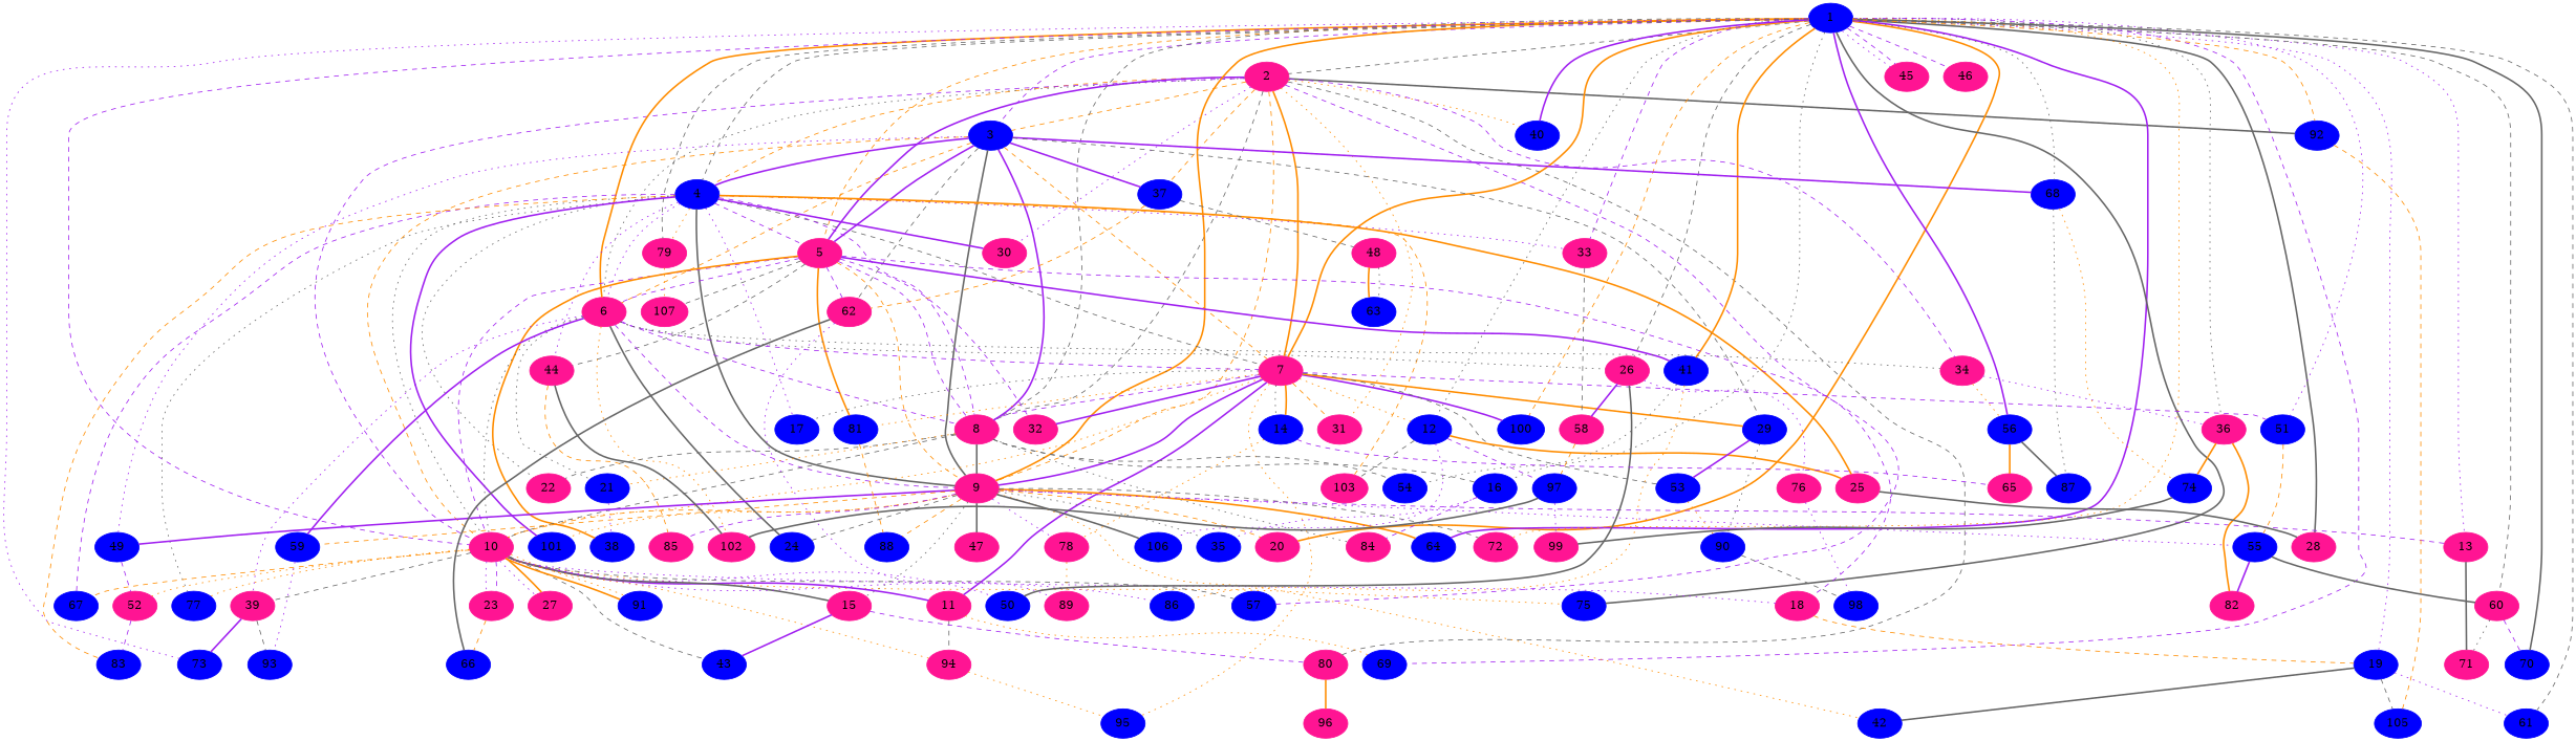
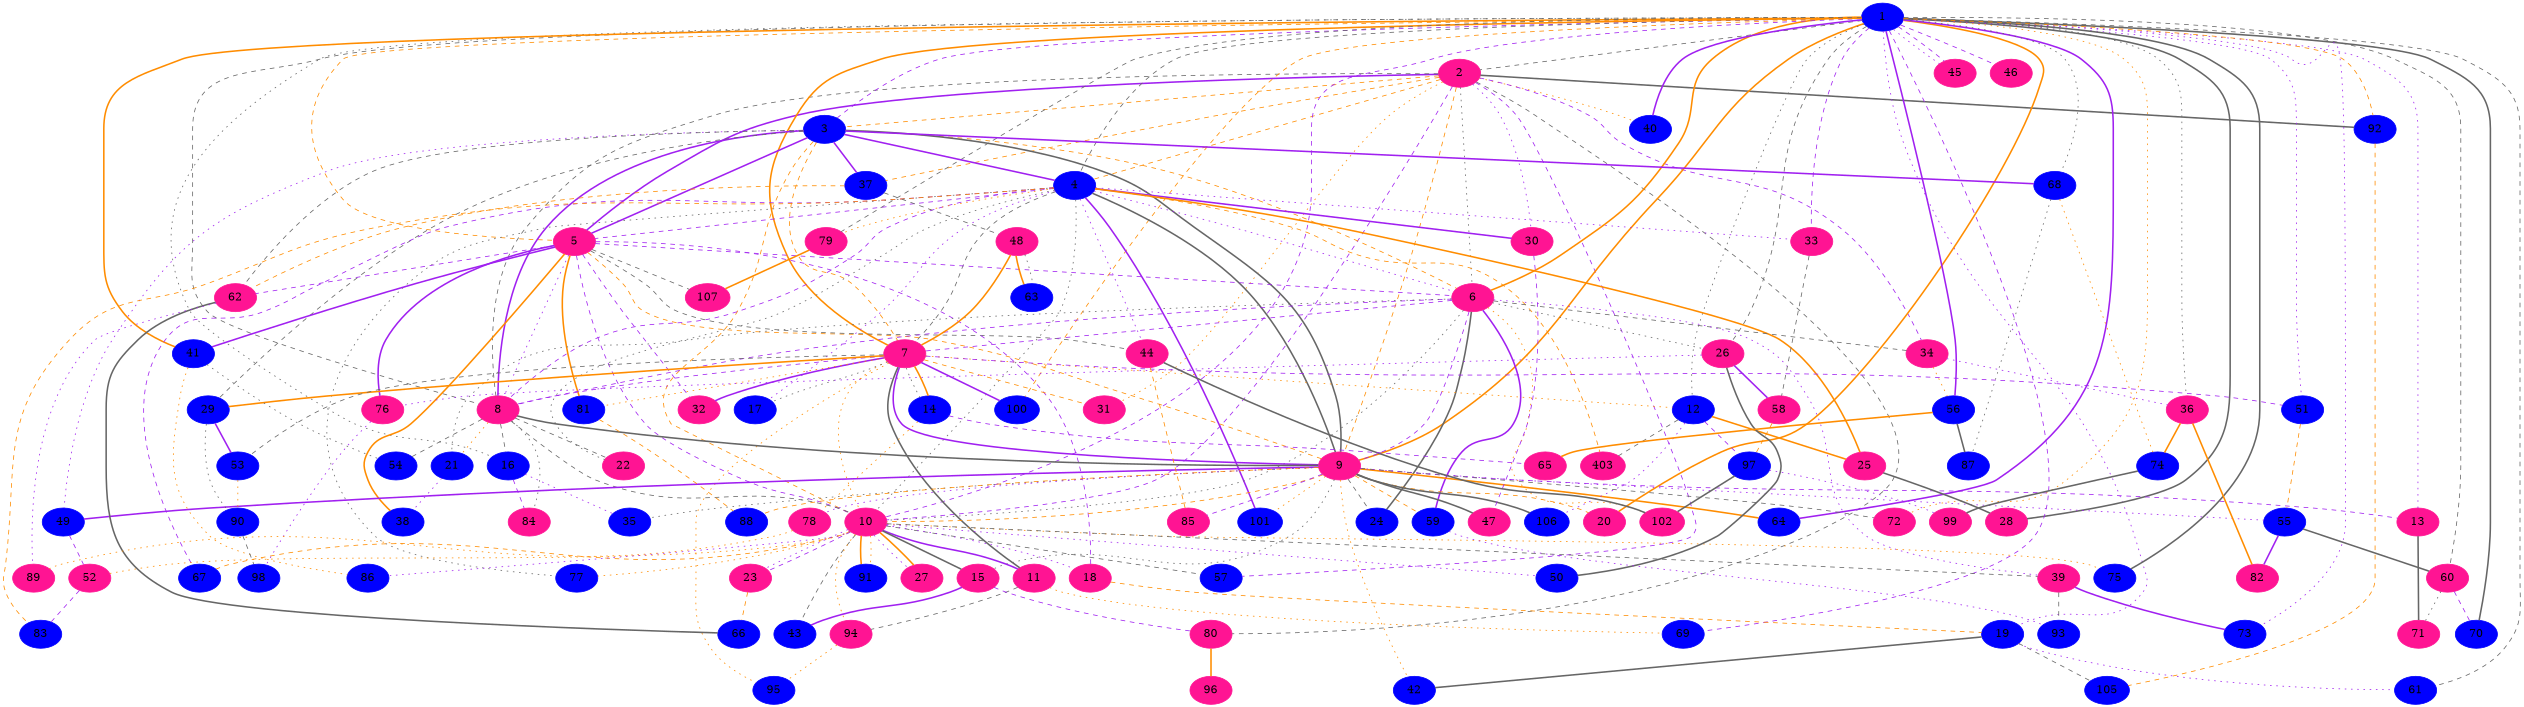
  graph {
    node [color=blue style=filled]
    edge [color=purple style=dashed]
    2 [color=deeppink]
    1
    3
    4
    5 [color=deeppink]
    6 [color=deeppink]
    7 [color=deeppink]
    8 [color=deeppink]
    9 [color=deeppink]
    10 [color=deeppink]
    12
    13 [color=deeppink]
    16
    19
    20 [color=deeppink]
    26 [color=deeppink]
    28 [color=deeppink]
    33 [color=deeppink]
    36 [color=deeppink]
    40
    41
    45 [color=deeppink]
    46 [color=deeppink]
    51
    56
    60 [color=deeppink]
    61
    64
    68
    69
    70
    72 [color=deeppink]
    73
    75
    79 [color=deeppink]
    92
    100
    30 [color=deeppink]
    31 [color=deeppink]
    34 [color=deeppink]
    37
    57
    80 [color=deeppink]
    29
    49
    62 [color=deeppink]
    17
    22 [color=deeppink]
    25 [color=deeppink]
    44 [color=deeppink]
    67
    77
    83
    101
-   103 [color=deeppink]
+   103 [color=deeppink label=403]
    18 [color=deeppink]
    32 [color=deeppink]
    38
    76 [color=deeppink]
    81
    n61 [color=deeppink label=107]
    21
    24
    39 [color=deeppink]
    59
    102 [color=deeppink]
    11 [color=deeppink]
    14
    53
    95
    54
    84 [color=deeppink]
    15 [color=deeppink]
    35
    42
    47 [color=deeppink]
    55
    78 [color=deeppink]
    85 [color=deeppink]
    88
    106
    23 [color=deeppink]
    27 [color=deeppink]
    43
    50
    52 [color=deeppink]
    86
    91
    94 [color=deeppink]
    97
    71 [color=deeppink]
    105
    58 [color=deeppink]
    74
    82 [color=deeppink]
    65 [color=deeppink]
    87
    48 [color=deeppink]
    96 [color=deeppink]
    90
    66
    89 [color=deeppink]
    98
    93
    63
    99 [color=deeppink]
    2 -- 3 [color=darkorange]
    2 -- 4 [color=darkorange]
    2 -- 5 [style=bold]
    2 -- 6 [color=gray40 style=dotted]
-   2 -- 7 [color=darkorange style=bold]
+   48 -- 7 [color=darkorange style=bold]
    2 -- 8 [color=gray40]
    2 -- 9 [color=darkorange]
    2 -- 10
    2 -- 40 [color=darkorange style=dotted]
    2 -- 92 [color=gray40 style=bold]
    2 -- 30 [style=dotted]
    2 -- 31 [color=darkorange style=dotted]
    2 -- 34
    2 -- 37 [color=darkorange]
    2 -- 57
    2 -- 80 [color=gray40]
    1 -- 2 [color=gray40]
    1 -- 3
    1 -- 4 [color=gray40]
    1 -- 5 [color=darkorange]
    1 -- 6 [color=darkorange style=bold]
    1 -- 7 [color=darkorange style=bold]
    1 -- 8 [color=gray40]
    1 -- 9 [color=darkorange style=bold]
    1 -- 10
    1 -- 12 [color=gray40 style=dotted]
    1 -- 13 [style=dotted]
    1 -- 16 [color=gray40 style=dotted]
    1 -- 19 [style=dotted]
    1 -- 20 [color=darkorange style=bold]
    1 -- 26 [color=gray40]
    1 -- 28 [color=gray40 style=bold]
    1 -- 33
    1 -- 36 [color=gray40 style=dotted]
    1 -- 40 [style=bold]
    1 -- 41 [color=darkorange style=bold]
    1 -- 45 [style=dotted]
    1 -- 45
    1 -- 46
    1 -- 51 [style=dotted]
    1 -- 56 [style=bold]
    1 -- 60 [color=gray40]
    1 -- 61 [color=gray40]
    1 -- 64 [style=bold]
    1 -- 68 [color=gray40 style=dotted]
    1 -- 69
    1 -- 70 [color=gray40 style=bold]
    1 -- 72 [color=darkorange style=dotted]
    1 -- 73 [style=dotted]
    1 -- 75 [color=gray40 style=bold]
    1 -- 79 [color=gray40]
    1 -- 92 [color=darkorange]
    1 -- 100 [color=darkorange]
    3 -- 4 [style=bold]
    3 -- 5 [style=bold]
    3 -- 6 [color=darkorange]
    3 -- 7 [color=darkorange]
    3 -- 8 [style=bold]
    3 -- 9 [color=gray40 style=bold]
    3 -- 10 [color=darkorange]
    3 -- 68 [style=bold]
    3 -- 37 [style=bold]
    3 -- 29 [color=gray40]
    3 -- 49 [style=dotted]
    3 -- 62 [color=gray40]
    4 -- 5
    4 -- 6 [style=dotted]
    4 -- 7 [color=gray40]
    4 -- 8
    4 -- 9 [color=gray40 style=bold]
    4 -- 10 [color=gray40 style=dotted]
    4 -- 33 [style=dotted]
    4 -- 79 [color=darkorange style=dotted]
    4 -- 30 [style=bold]
    4 -- 17 [style=dotted]
    4 -- 22 [color=gray40 style=dotted]
    4 -- 25 [color=darkorange style=bold]
    4 -- 44 [style=dotted]
    4 -- 67
    4 -- 77 [color=gray40 style=dotted]
    4 -- 83 [color=darkorange]
    4 -- 101 [style=bold]
    4 -- 103 [color=darkorange]
    5 -- 6
-   5 -- 8
+   5 -- 8 [style=dotted]
    5 -- 9 [color=darkorange]
    5 -- 10
    5 -- 41 [style=bold]
    5 -- 62
    5 -- 44 [color=gray40]
    5 -- 18
    5 -- 32
    5 -- 38 [color=darkorange style=bold]
+   5 -- 76 [style=bold]
    5 -- 81 [color=darkorange style=bold]
    5 -- n61 [color=gray40]
    6 -- 7
    6 -- 8
    6 -- 9
    6 -- 10 [color=gray40 style=dotted]
    6 -- 26 [color=gray40 style=dotted]
-   6 -- 34 [color=gray40 style=dotted]
+   6 -- 34 [color=gray40]
    6 -- 21 [color=gray40 style=dotted]
    6 -- 24 [color=gray40 style=bold]
    6 -- 39 [style=dotted]
    6 -- 59 [style=bold]
    6 -- 102 [color=darkorange style=dotted]
    7 -- 8
    7 -- 9 [style=bold]
    7 -- 10 [color=darkorange style=dotted]
    7 -- 12 [color=darkorange style=dotted]
    7 -- 51
    7 -- 100 [style=bold]
    7 -- 31 [color=darkorange]
    7 -- 29 [color=darkorange style=bold]
    7 -- 17 [color=gray40 style=dotted]
    7 -- 32 [style=bold]
    7 -- 81 [color=darkorange style=dotted]
-   7 -- 11 [style=bold]
+   7 -- 11 [color=gray40 style=bold]
    7 -- 14 [color=gray40 style=dotted]
    7 -- 14 [color=darkorange style=bold]
    7 -- 53 [color=gray40]
    7 -- 95 [color=darkorange style=dotted]
    8 -- 9 [color=gray40 style=bold]
    8 -- 10 [color=gray40]
    8 -- 16 [color=gray40]
    8 -- 22 [color=gray40]
    8 -- 21 [color=darkorange style=dotted]
    8 -- 54 [color=gray40]
    8 -- 84 [color=gray40 style=dotted]
    9 -- 10 [color=darkorange]
    9 -- 13
    9 -- 20 [color=darkorange]
    9 -- 64 [color=darkorange style=bold]
    9 -- 72 [color=gray40]
    9 -- 49 [style=bold]
    9 -- 101 [color=darkorange style=dotted]
    9 -- 24 [color=gray40]
    9 -- 59 [color=darkorange]
    9 -- 15 [color=gray40 style=dotted]
    9 -- 35 [color=gray40 style=dotted]
    9 -- 42 [color=darkorange style=dotted]
    9 -- 47 [color=gray40 style=bold]
    9 -- 55 [style=dotted]
    9 -- 78 [style=dotted]
    9 -- 85
    9 -- 88 [color=darkorange]
    9 -- 106 [color=gray40 style=bold]
    10 -- 75 [color=darkorange style=dotted]
    10 -- 57 [color=gray40]
    10 -- 67 [color=darkorange]
    10 -- 77 [color=darkorange style=dotted]
    10 -- 18 [style=dotted]
    10 -- 39 [color=gray40]
    10 -- 11 [style=bold]
    10 -- 15 [color=gray40 style=bold]
    10 -- 23 [style=dotted]
    10 -- 23
    10 -- 27 [style=dotted]
    10 -- 27 [color=darkorange style=bold]
    10 -- 43 [color=gray40]
    10 -- 50 [style=dotted]
    10 -- 52 [color=darkorange style=dotted]
    10 -- 86 [style=dotted]
    10 -- 91 [color=darkorange style=bold]
    10 -- 91 [color=darkorange style=dotted]
    10 -- 94 [color=darkorange style=dotted]
    12 -- 25 [color=darkorange style=bold]
    12 -- 103 [color=gray40]
    12 -- 106 [style=dotted]
    12 -- 97
    13 -- 71 [color=gray40 style=bold]
    16 -- 84
    16 -- 35 [style=dotted]
    19 -- 61 [style=dotted]
    19 -- 42 [color=gray40 style=bold]
    19 -- 105 [color=gray40]
    26 -- 76 [style=dotted]
    26 -- 50 [color=gray40 style=bold]
    26 -- 58 [style=bold]
    33 -- 58 [color=gray40]
    36 -- 74 [color=darkorange style=bold]
    36 -- 82 [color=darkorange style=bold]
    41 -- 54 [color=gray40 style=dotted]
    41 -- 86 [color=darkorange style=dotted]
    51 -- 55 [color=darkorange]
    56 -- 65 [color=darkorange style=bold]
    56 -- 87 [color=gray40 style=bold]
    60 -- 70
    60 -- 71 [color=gray40 style=dotted]
    68 -- 74 [color=darkorange style=dotted]
    68 -- 87 [color=gray40 style=dotted]
-   79 -- n61 [color=darkorange style=dotted]
+   79 -- n61 [color=darkorange style=bold]
    92 -- 105 [color=darkorange]
+   30 -- 47
    34 -- 36 [style=dotted]
    34 -- 56 [color=darkorange style=dotted]
    37 -- 62 [color=darkorange]
    37 -- 48 [color=gray40]
    80 -- 96 [color=darkorange style=bold]
    29 -- 53 [style=bold]
    29 -- 90 [color=gray40 style=dotted]
    49 -- 52
    62 -- 66 [color=gray40 style=bold]
    62 -- 89 [style=dotted]
    25 -- 28 [color=gray40 style=bold]
    44 -- 102 [color=gray40 style=bold]
    44 -- 85 [color=darkorange]
    18 -- 19 [color=darkorange]
    76 -- 98 [style=dotted]
    81 -- 88 [color=darkorange]
    21 -- 38 [style=dotted]
    39 -- 73 [style=bold]
    39 -- 93 [color=gray40]
    59 -- 93 [style=dotted]
    11 -- 69 [color=darkorange style=dotted]
    11 -- 94 [color=gray40]
    14 -- 78 [color=darkorange style=dotted]
    14 -- 65
    53 -- 90 [color=darkorange style=dotted]
    15 -- 80
    15 -- 43 [style=bold]
    55 -- 60 [color=gray40 style=bold]
    55 -- 82 [style=bold]
    78 -- 89 [color=darkorange style=dotted]
    23 -- 66 [color=darkorange]
    52 -- 83
    94 -- 95 [color=darkorange style=dotted]
    97 -- 102 [color=gray40 style=bold]
    97 -- 99 [style=dotted]
    58 -- 97 [color=darkorange]
    74 -- 99 [color=gray40 style=bold]
    48 -- 63 [color=darkorange style=bold]
    48 -- 63 [color=gray40 style=dotted]
    90 -- 98 [color=gray40]
  }
